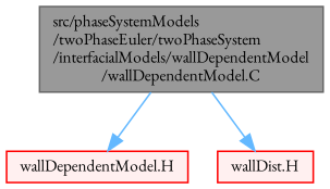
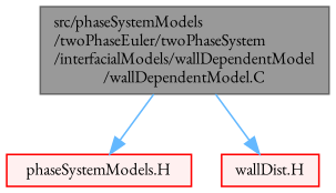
  digraph {
    fontname="EB Garamond"
    node [color=red fillcolor="#FFF0F0" fontname="EB Garamond" fontsize=10 shape=box style=filled]
    edge [color=steelblue1 fontname="EB Garamond" fontsize=10 labelfontname=Helvetica labelfontsize=10 style=solid]
    n1 [color=gray40 fillcolor=grey60 fontcolor=black height=0.2 label="src/phaseSystemModels\l/twoPhaseEuler/twoPhaseSystem\l/interfacialModels/wallDependentModel\l/wallDependentModel.C" width=0.4]
-   n2 [height=0.2 label="wallDependentModel.H" width=0.4]
+   n2 [height=0.2 label="phaseSystemModels.H" width=0.4]
    n3 [height=0.2 label="wallDist.H" width=0.4]
    n1 -> n2
    n1 -> n3
  }
